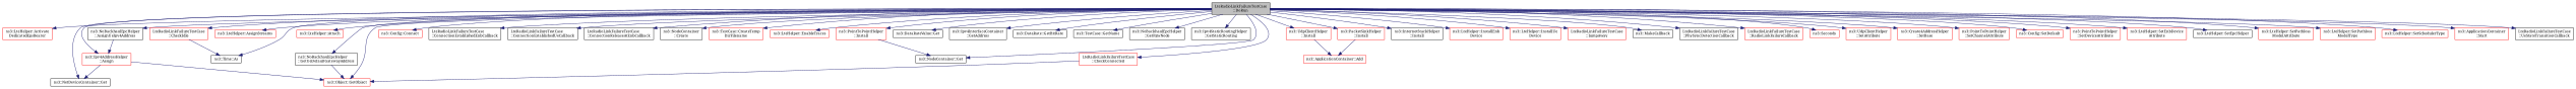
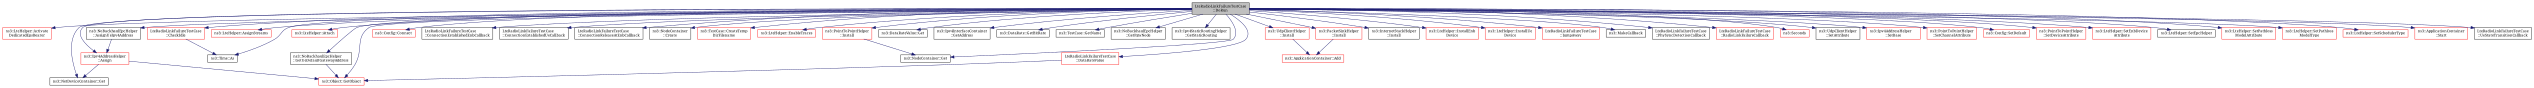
  digraph {
    fontname="Noto Serif"
    rankdir=TB
    node [color=red fillcolor=white fontname="Noto Serif" fontsize=10 shape=record style=filled]
    edge [color=midnightblue fontname="Noto Serif" fontsize=10 labelfontname=Helvetica labelfontsize=10 style=solid]
    n1 [color=black fillcolor=grey75 fontcolor=black height=0.2 label="LteRadioLinkFailureTestCase\l::DoRun" width=0.4]
    n2 [height=0.2 label="ns3::LteHelper::Activate\lDedicatedEpsBearer" width=0.4]
    n3 [color=black height=0.2 label="ns3::Time::As" width=0.4]
    n4 [height=0.2 label="ns3::Ipv4AddressHelper\l::Assign" width=0.4]
    n5 [color=black height=0.2 label="ns3::NetDeviceContainer::Get" width=0.4]
    n6 [height=0.2 label="ns3::Object::GetObject" width=0.4]
    n7 [height=0.2 label="ns3::LteHelper::AssignStreams" width=0.4]
    n8 [color=black height=0.2 label="ns3::NoBackhaulEpcHelper\l::AssignUeIpv4Address" width=0.4]
    n9 [height=0.2 label="ns3::LteHelper::Attach" width=0.4]
-   n10 [height=0.2 label="LteRadioLinkFailureTestCase\l::CheckConnected" width=0.4]
+   n10 [height=0.2 label="LteRadioLinkFailureTestCase\l::DataRateValue" width=0.4]
    n11 [height=0.2 label="LteRadioLinkFailureTestCase\l::CheckIdle" width=0.4]
    n12 [height=0.2 label="ns3::Config::Connect" width=0.4]
    n13 [color=black height=0.2 label="LteRadioLinkFailureTestCase\l::ConnectionEstablishedEnbCallback" width=0.4]
    n14 [color=black height=0.2 label="LteRadioLinkFailureTestCase\l::ConnectionEstablishedUeCallback" width=0.4]
    n15 [color=black height=0.2 label="LteRadioLinkFailureTestCase\l::ConnectionReleaseAtEnbCallback" width=0.4]
    n16 [color=black height=0.2 label="ns3::NodeContainer\l::Create" width=0.4]
    n17 [height=0.2 label="ns3::TestCase::CreateTemp\lDirFilename" width=0.4]
    n18 [height=0.2 label="ns3::LteHelper::EnableTraces" width=0.4]
    n19 [color=black height=0.2 label="ns3::NodeContainer::Get" width=0.4]
    n20 [color=black height=0.2 label="ns3::DataRateValue::Get" width=0.4]
    n21 [color=black height=0.2 label="ns3::Ipv4InterfaceContainer\l::GetAddress" width=0.4]
    n22 [color=black height=0.2 label="ns3::DataRate::GetBitRate" width=0.4]
    n23 [color=black height=0.2 label="ns3::TestCase::GetName" width=0.4]
    n24 [color=black height=0.2 label="ns3::NoBackhaulEpcHelper\l::GetPgwNode" width=0.4]
    n25 [color=black height=0.2 label="ns3::Ipv4StaticRoutingHelper\l::GetStaticRouting" width=0.4]
    n26 [color=black height=0.2 label="ns3::NoBackhaulEpcHelper\l::GetUeDefaultGatewayAddress" width=0.4]
    n27 [height=0.2 label="ns3::UdpClientHelper\l::Install" width=0.4]
    n28 [height=0.2 label="ns3::PointToPointHelper\l::Install" width=0.4]
    n29 [height=0.2 label="ns3::PacketSinkHelper\l::Install" width=0.4]
    n30 [color=black height=0.2 label="ns3::InternetStackHelper\l::Install" width=0.4]
    n31 [height=0.2 label="ns3::LteHelper::InstallEnb\lDevice" width=0.4]
    n32 [height=0.2 label="ns3::LteHelper::InstallUe\lDevice" width=0.4]
    n33 [height=0.2 label="LteRadioLinkFailureTestCase\l::JumpAway" width=0.4]
    n34 [color=black height=0.2 label="ns3::MakeCallback" width=0.4]
    n35 [color=black height=0.2 label="LteRadioLinkFailureTestCase\l::PhySyncDetectionCallback" width=0.4]
    n36 [height=0.2 label="LteRadioLinkFailureTestCase\l::RadioLinkFailureCallback" width=0.4]
    n37 [height=0.2 label="ns3::Seconds" width=0.4]
-   n38 [height=0.2 label="ns3::UdpClientHelper\l::SetAttribute" width=0.4]
-   n39 [height=0.2 label="ns3::Create4AddressHelper\l::SetBase" width=0.4]
+   n38 [color=black height=0.2 label="ns3::UdpClientHelper\l::SetAttribute" width=0.4]
+   n39 [height=0.2 label="ns3::Ipv4AddressHelper\l::SetBase" width=0.4]
    n40 [height=0.2 label="ns3::PointToPointHelper\l::SetChannelAttribute" width=0.4]
    n41 [height=0.2 label="ns3::Config::SetDefault" width=0.4]
    n42 [height=0.2 label="ns3::PointToPointHelper\l::SetDeviceAttribute" width=0.4]
    n43 [height=0.2 label="ns3::LteHelper::SetEnbDevice\lAttribute" width=0.4]
    n44 [color=black height=0.2 label="ns3::LteHelper::SetEpcHelper" width=0.4]
    n45 [height=0.2 label="ns3::LteHelper::SetPathloss\lModelAttribute" width=0.4]
    n46 [height=0.2 label="ns3::LteHelper::SetPathloss\lModelType" width=0.4]
    n47 [height=0.2 label="ns3::LteHelper::SetSchedulerType" width=0.4]
    n48 [height=0.2 label="ns3::ApplicationContainer\l::Start" width=0.4]
    n49 [color=black height=0.2 label="LteRadioLinkFailureTestCase\l::UeStateTransitionCallback" width=0.4]
    n50 [height=0.2 label="ns3::ApplicationContainer::Add" width=0.4]
    n1 -> n2
    n1 -> n3
    n1 -> n4
    n1 -> n5
    n1 -> n6
    n1 -> n7
    n1 -> n8
    n1 -> n9
    n1 -> n10
    n1 -> n11
    n1 -> n12
    n1 -> n13
    n1 -> n14
    n1 -> n15
    n1 -> n16
    n1 -> n17
    n1 -> n18
    n1 -> n19
    n1 -> n20
    n1 -> n21
    n1 -> n22
    n1 -> n23
    n1 -> n24
    n1 -> n25
    n1 -> n26
    n1 -> n27
    n1 -> n28
    n1 -> n29
    n1 -> n30
    n1 -> n31
    n1 -> n32
    n1 -> n33
    n1 -> n34
    n1 -> n35
    n1 -> n36
    n1 -> n37
    n1 -> n38
    n1 -> n39
    n1 -> n40
    n1 -> n41
    n1 -> n42
    n1 -> n43
    n1 -> n44
    n1 -> n45
    n1 -> n46
    n1 -> n47
    n1 -> n48
    n1 -> n49
    n4 -> n5
    n4 -> n6
    n8 -> n4
    n10 -> n6
    n11 -> n3
    n26 -> n6
    n27 -> n50
    n28 -> n19
    n29 -> n50
  }
